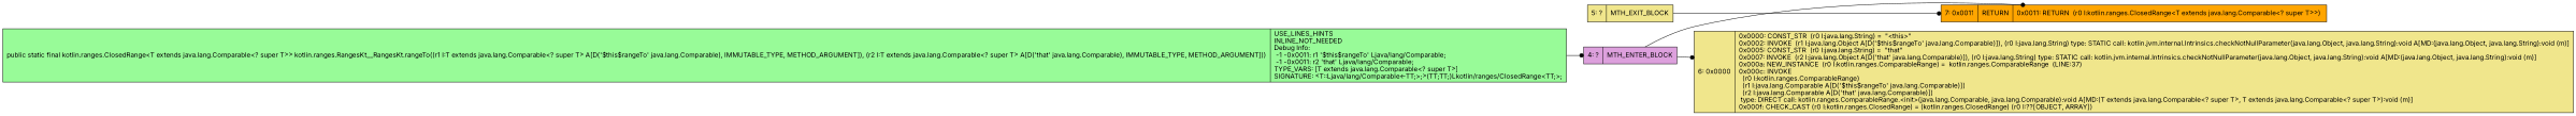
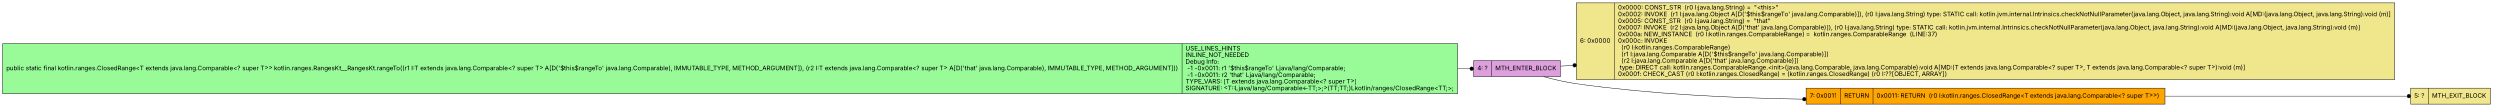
  digraph {
    fontname=Inter
    rankdir=LR
    node [fillcolor=khaki fontname=Inter shape=record style=filled]
    edge [arrowhead=dot fontname=Inter style=solid]
    n1 [fillcolor=plum label="{4\:\ ?|MTH_ENTER_BLOCK\l}"]
    n2 [label="{6\:\ 0x0000|0x0000: CONST_STR  (r0 I:java.lang.String) =  \"\<this\>\" \l0x0002: INVOKE  (r1 I:java.lang.Object A[D('$this$rangeTo' java.lang.Comparable)]), (r0 I:java.lang.String) type: STATIC call: kotlin.jvm.internal.Intrinsics.checkNotNullParameter(java.lang.Object, java.lang.String):void A[MD:(java.lang.Object, java.lang.String):void (m)]\l0x0005: CONST_STR  (r0 I:java.lang.String) =  \"that\" \l0x0007: INVOKE  (r2 I:java.lang.Object A[D('that' java.lang.Comparable)]), (r0 I:java.lang.String) type: STATIC call: kotlin.jvm.internal.Intrinsics.checkNotNullParameter(java.lang.Object, java.lang.String):void A[MD:(java.lang.Object, java.lang.String):void (m)]\l0x000a: NEW_INSTANCE  (r0 I:kotlin.ranges.ComparableRange) =  kotlin.ranges.ComparableRange  (LINE:37)\l0x000c: INVOKE  \l  (r0 I:kotlin.ranges.ComparableRange)\l  (r1 I:java.lang.Comparable A[D('$this$rangeTo' java.lang.Comparable)])\l  (r2 I:java.lang.Comparable A[D('that' java.lang.Comparable)])\l type: DIRECT call: kotlin.ranges.ComparableRange.\<init\>(java.lang.Comparable, java.lang.Comparable):void A[MD:(T extends java.lang.Comparable\<? super T\>, T extends java.lang.Comparable\<? super T\>):void (m)]\l0x000f: CHECK_CAST (r0 I:kotlin.ranges.ClosedRange) = (kotlin.ranges.ClosedRange) (r0 I:??[OBJECT, ARRAY]) \l}"]
    n3 [fillcolor=orange label="{7\:\ 0x0011|RETURN\l|0x0011: RETURN  (r0 I:kotlin.ranges.ClosedRange\<T extends java.lang.Comparable\<? super T\>\>) \l}"]
    n4 [label="{5\:\ ?|MTH_EXIT_BLOCK\l}"]
    n5 [fillcolor=palegreen label="{public static final kotlin.ranges.ClosedRange\<T extends java.lang.Comparable\<? super T\>\> kotlin.ranges.RangesKt__RangesKt.rangeTo((r1 I:T extends java.lang.Comparable\<? super T\> A[D('$this$rangeTo' java.lang.Comparable), IMMUTABLE_TYPE, METHOD_ARGUMENT]), (r2 I:T extends java.lang.Comparable\<? super T\> A[D('that' java.lang.Comparable), IMMUTABLE_TYPE, METHOD_ARGUMENT]))  | USE_LINES_HINTS\lINLINE_NOT_NEEDED\lDebug Info:\l  \-1 \-0x0011: r1 '$this$rangeTo' Ljava\/lang\/Comparable;\l  \-1 \-0x0011: r2 'that' Ljava\/lang\/Comparable;\lTYPE_VARS: [T extends java.lang.Comparable\<? super T\>]\lSIGNATURE: \<T::Ljava\/lang\/Comparable\<\-TT;\>;\>(TT;TT;)Lkotlin\/ranges\/ClosedRange\<TT;\>;\l}"]
    n1 -> n2
    n1 -> n3
-   n4 -> n3
+   n3 -> n4
    n5 -> n1
  }
